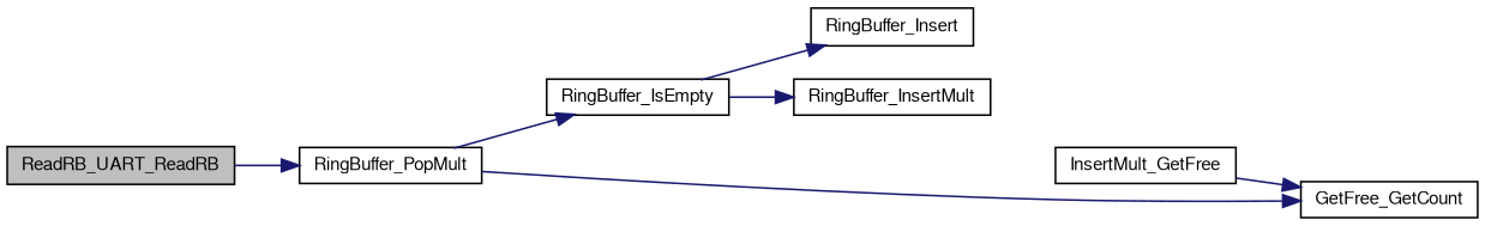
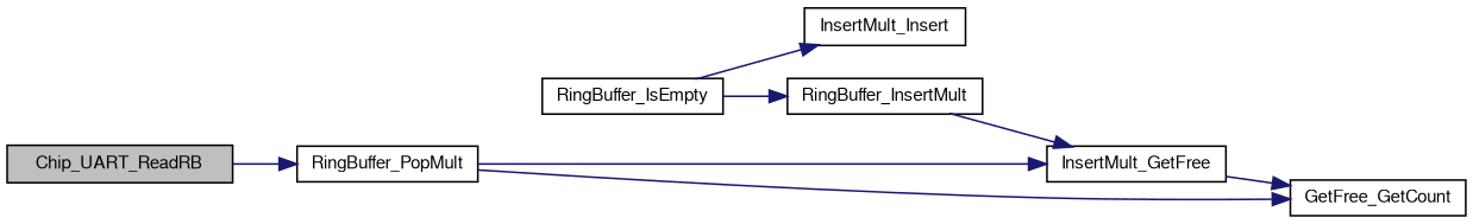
  digraph {
    rankdir=LR
    node [color=black fillcolor=white fontname=FreeSans fontsize=10 shape=record style=filled]
    edge [color=midnightblue fontname=FreeSans fontsize=10 labelfontname=FreeSans labelfontsize=10 style=solid]
-   n1 [fillcolor=grey75 fontcolor=black height=0.2 label=ReadRB_UART_ReadRB width=0.4]
+   n1 [fillcolor=grey75 fontcolor=black height=0.2 label=Chip_UART_ReadRB width=0.4]
    n2 [height=0.2 label=RingBuffer_PopMult width=0.4]
    n3 [height=0.2 label=RingBuffer_IsEmpty width=0.4]
    n4 [height=0.2 label=GetFree_GetCount width=0.4]
-   n5 [height=0.2 label=RingBuffer_Insert width=0.4]
+   n5 [height=0.2 label=InsertMult_Insert width=0.4]
    n6 [height=0.2 label=RingBuffer_InsertMult width=0.4]
    n7 [height=0.2 label=InsertMult_GetFree width=0.4]
    n1 -> n2
-   n2 -> n3
+   n2 -> n7
    n2 -> n4
    n3 -> n5
    n3 -> n6
+   n6 -> n7
    n7 -> n4
  }
